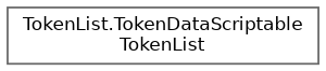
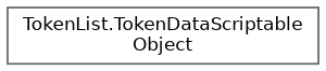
  digraph {
    rankdir=LR
    fontname="DejaVu Sans"
-   n1 [color=grey40 fillcolor=white fontname="DejaVu Sans" fontsize=10 height=0.2 label="TokenList.TokenDataScriptable\lTokenList" shape=box style=filled width=0.4]
+   n1 [color=grey40 fillcolor=white fontname="DejaVu Sans" fontsize=10 height=0.2 label="TokenList.TokenDataScriptable\lObject" shape=box style=filled width=0.4]
  }
